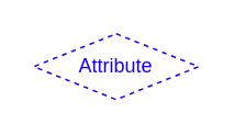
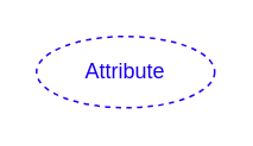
  <mxCell id="0" />
  <mxCell id="1" parent="0" />
- <mxCell id="2" value="&lt;font color=&quot;#1800f0&quot;&gt;Attribute&lt;/font&gt;" style="rhombus;whiteSpace=wrap;html=1;align=center;dashed=1;fillColor=none;strokeColor=#2800F0;" vertex="1" parent="1"><mxGeometry x="20" y="20" width="100" height="40" as="geometry" /></mxCell>
+ <mxCell id="2" value="&lt;font color=&quot;#1800f0&quot;&gt;Attribute&lt;/font&gt;" style="ellipse;whiteSpace=wrap;html=1;align=center;dashed=1;fillColor=none;strokeColor=#2800F0;" vertex="1" parent="1"><mxGeometry x="20" y="20" width="100" height="40" as="geometry" /></mxCell>
